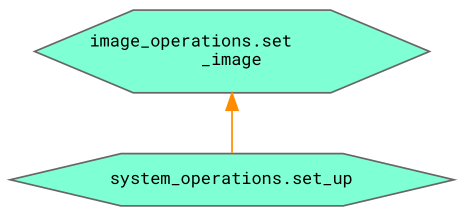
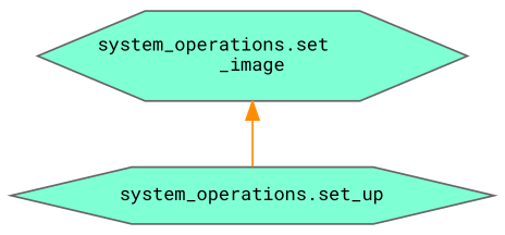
  digraph {
    rankdir=TB
    fontname="Roboto Mono"
    node [fillcolor=aquamarine fontname="Roboto Mono" fontsize=10 shape=hexagon style=filled]
-   n1 [color=gray40 fontcolor=black height=0.2 label="image_operations.set\l_image" width=0.4]
+   n1 [color=gray40 fontcolor=black height=0.2 label="system_operations.set\l_image" width=0.4]
    n2 [color=grey40 height=0.2 label="system_operations.set_up" width=0.4]
    n1 -> n2 [color=darkorange dir=back fontname="Roboto Mono" fontsize=10 labelfontname=Helvetica labelfontsize=10 style=solid]
  }
